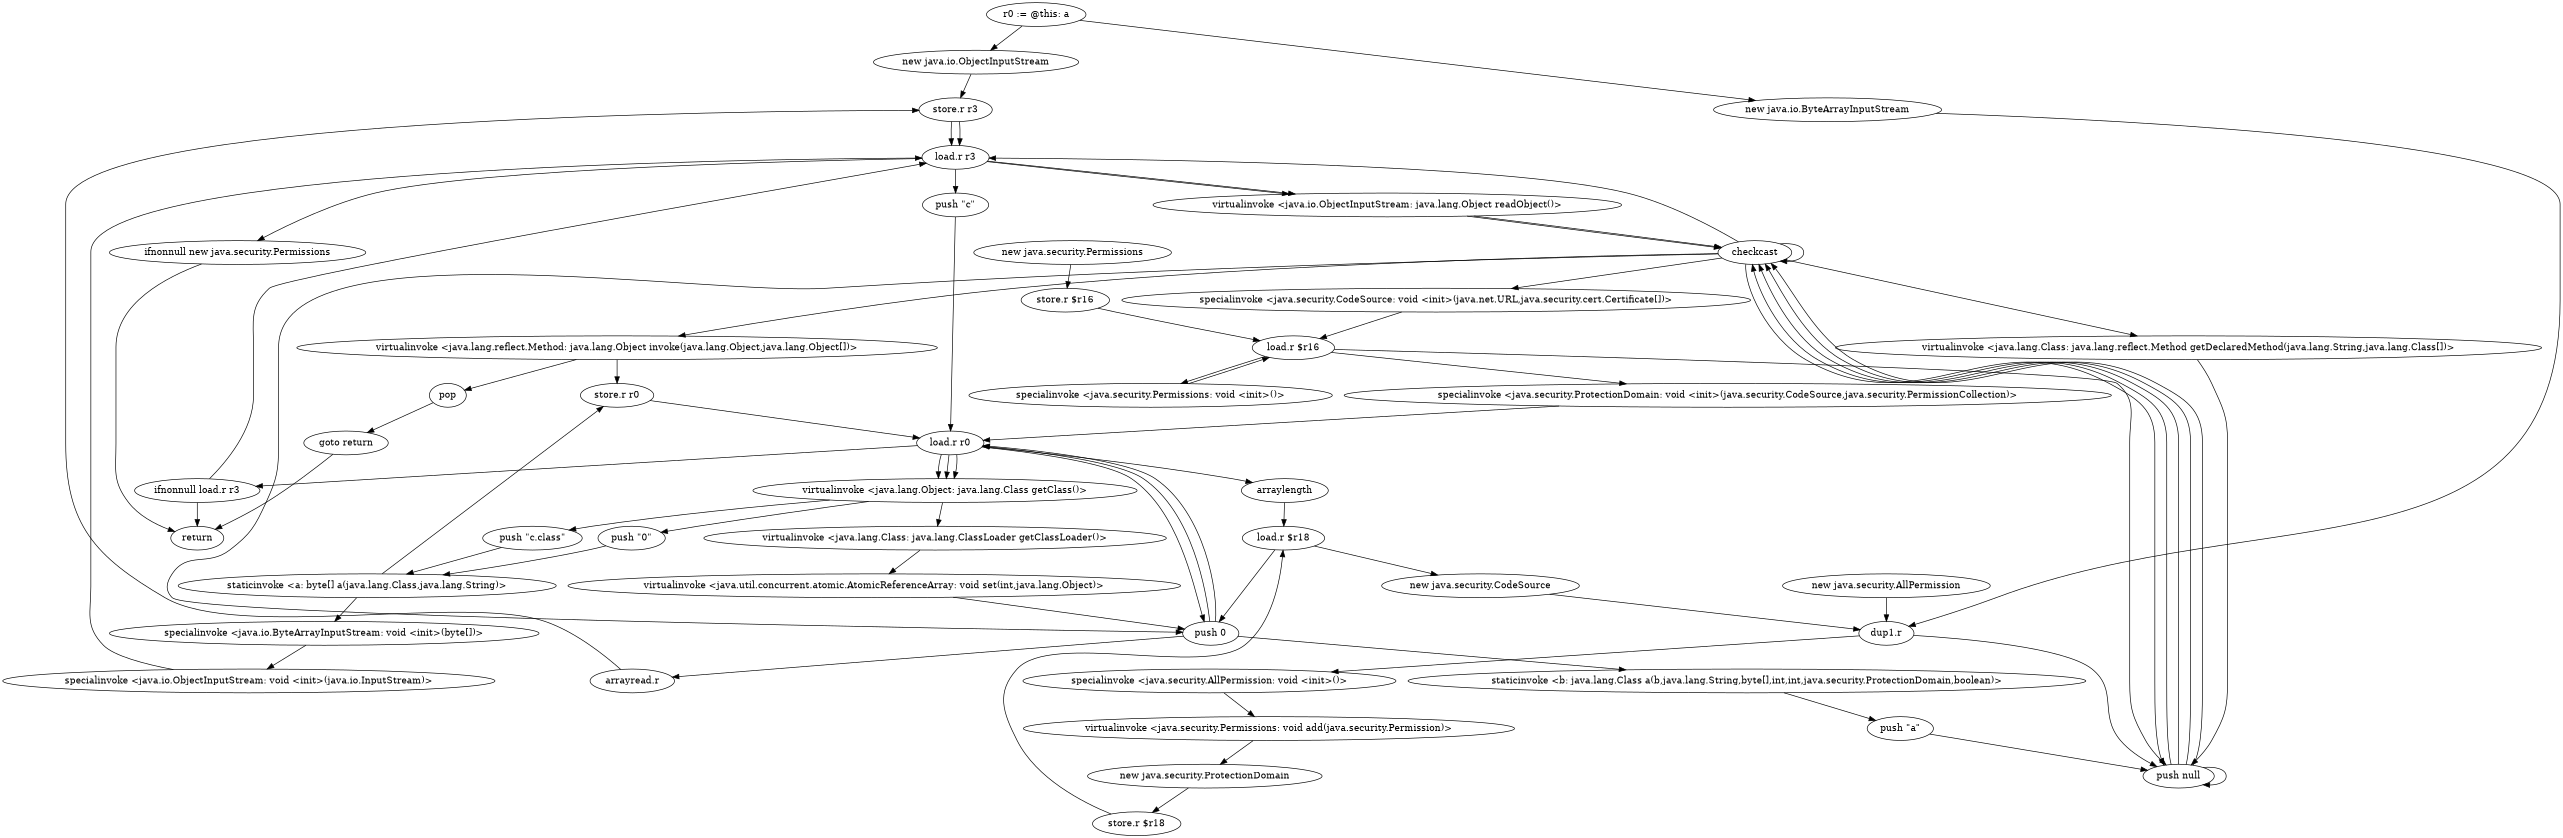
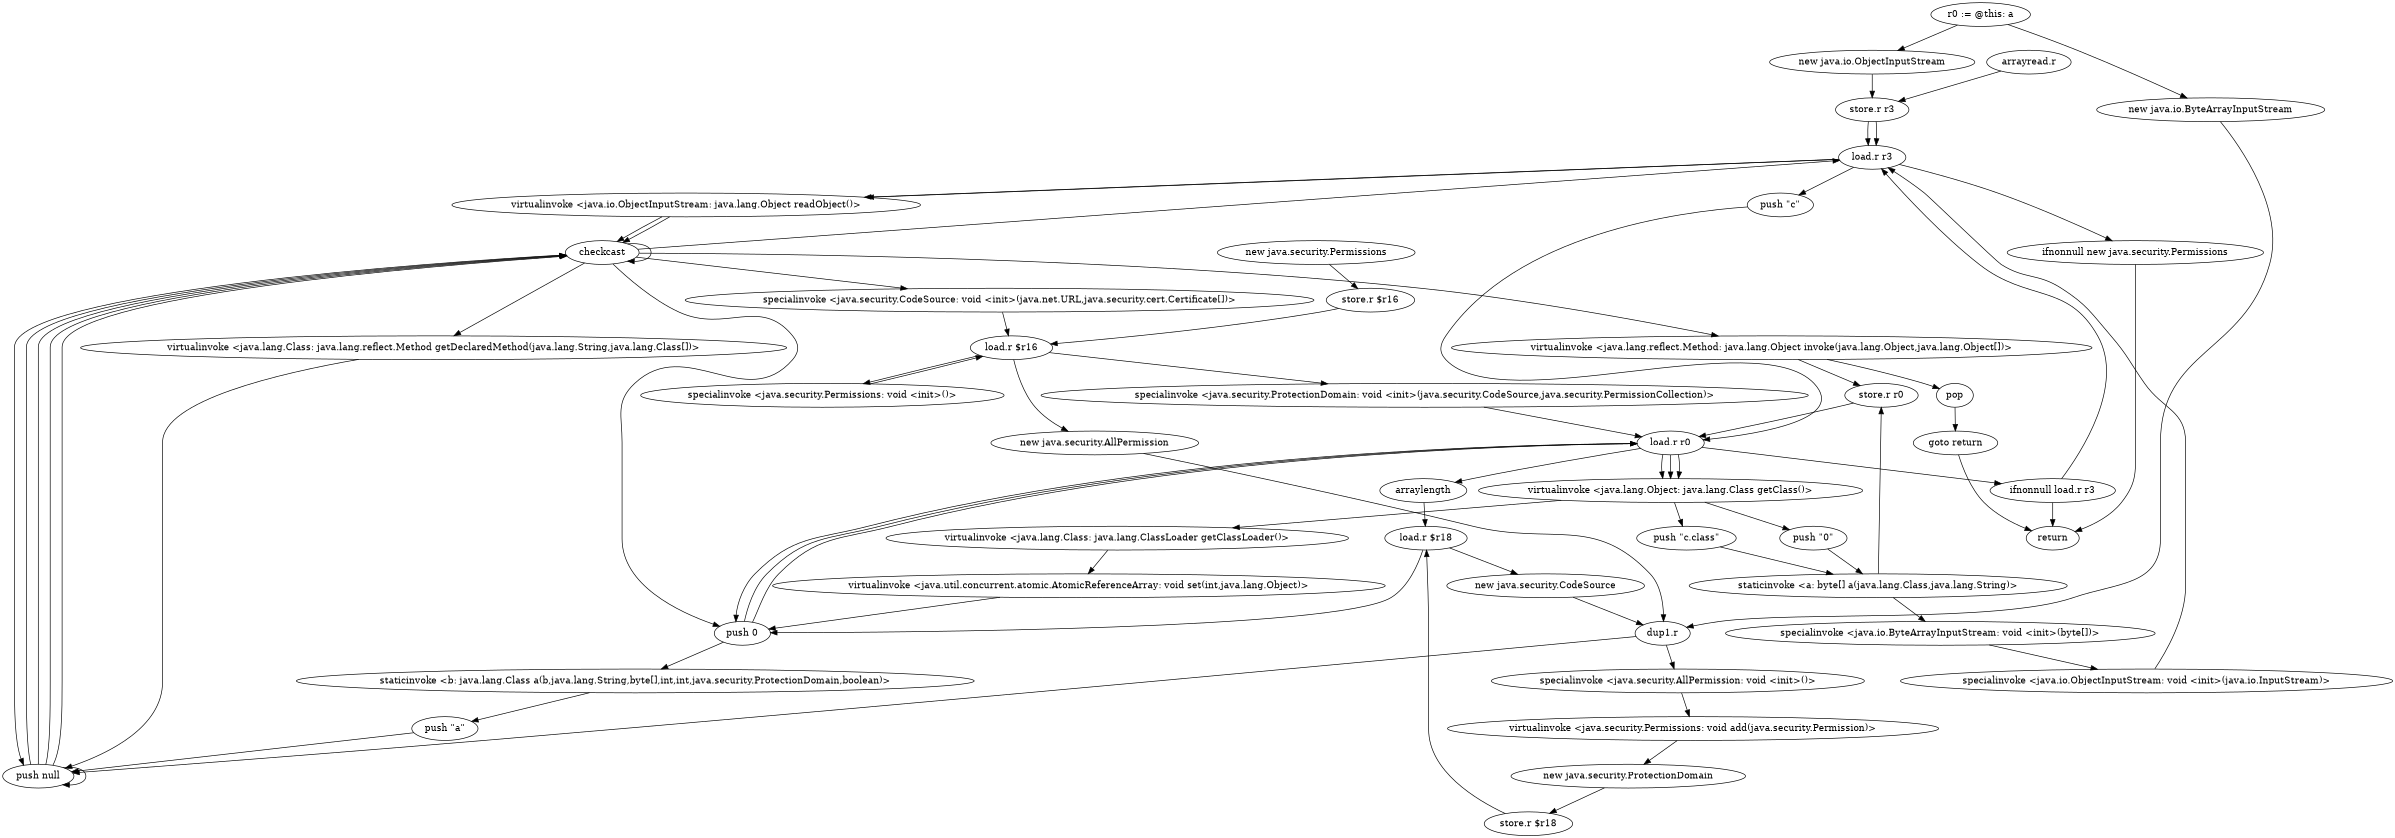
  digraph {
    "r0 := @this: a"
    "new java.io.ObjectInputStream"
    "new java.io.ByteArrayInputStream"
    "store.r r3"
    "load.r r3"
    "virtualinvoke <java.io.ObjectInputStream: java.lang.Object readObject()>"
    "ifnonnull new java.security.Permissions"
    "push \"c\""
    "dup1.r"
    checkcast
    return
    "load.r r0"
    "specialinvoke <java.security.AllPermission: void <init>()>"
    "push null"
    "virtualinvoke <java.lang.Object: java.lang.Class getClass()>"
    "push 0"
    "ifnonnull load.r r3"
    arraylength
    "virtualinvoke <java.security.Permissions: void add(java.security.Permission)>"
    "push \"0\""
    "virtualinvoke <java.lang.Class: java.lang.ClassLoader getClassLoader()>"
    "push \"c.class\""
    "arrayread.r"
    "staticinvoke <b: java.lang.Class a(b,java.lang.String,byte[],int,int,java.security.ProtectionDomain,boolean)>"
    "load.r $r18"
    "staticinvoke <a: byte[] a(java.lang.Class,java.lang.String)>"
    "virtualinvoke <java.util.concurrent.atomic.AtomicReferenceArray: void set(int,java.lang.Object)>"
    "specialinvoke <java.io.ByteArrayInputStream: void <init>(byte[])>"
    "store.r r0"
    "specialinvoke <java.io.ObjectInputStream: void <init>(java.io.InputStream)>"
    "specialinvoke <java.security.CodeSource: void <init>(java.net.URL,java.security.cert.Certificate[])>"
    "virtualinvoke <java.lang.Class: java.lang.reflect.Method getDeclaredMethod(java.lang.String,java.lang.Class[])>"
    "virtualinvoke <java.lang.reflect.Method: java.lang.Object invoke(java.lang.Object,java.lang.Object[])>"
    "load.r $r16"
    pop
    "push \"a\""
    "new java.security.Permissions"
    "store.r $r16"
    "specialinvoke <java.security.Permissions: void <init>()>"
    "new java.security.AllPermission"
    "specialinvoke <java.security.ProtectionDomain: void <init>(java.security.CodeSource,java.security.PermissionCollection)>"
    "new java.security.ProtectionDomain"
    "store.r $r18"
    "new java.security.CodeSource"
    "goto return"
    "r0 := @this: a" -> "new java.io.ObjectInputStream"
    "r0 := @this: a" -> "new java.io.ByteArrayInputStream"
    "new java.io.ObjectInputStream" -> "store.r r3"
    "new java.io.ByteArrayInputStream" -> "dup1.r"
    "store.r r3" -> "load.r r3"
    "store.r r3" -> "load.r r3"
    "load.r r3" -> "virtualinvoke <java.io.ObjectInputStream: java.lang.Object readObject()>"
    "load.r r3" -> "virtualinvoke <java.io.ObjectInputStream: java.lang.Object readObject()>"
    "load.r r3" -> "ifnonnull new java.security.Permissions"
    "load.r r3" -> "push \"c\""
    "virtualinvoke <java.io.ObjectInputStream: java.lang.Object readObject()>" -> checkcast
    "virtualinvoke <java.io.ObjectInputStream: java.lang.Object readObject()>" -> checkcast
    "ifnonnull new java.security.Permissions" -> return
    "push \"c\"" -> "load.r r0"
    "dup1.r" -> "specialinvoke <java.security.AllPermission: void <init>()>"
    "dup1.r" -> "push null"
    checkcast -> "load.r r3"
    checkcast -> checkcast
    checkcast -> "push null"
    checkcast -> "push 0"
    checkcast -> "specialinvoke <java.security.CodeSource: void <init>(java.net.URL,java.security.cert.Certificate[])>"
    checkcast -> "virtualinvoke <java.lang.Class: java.lang.reflect.Method getDeclaredMethod(java.lang.String,java.lang.Class[])>"
    checkcast -> "virtualinvoke <java.lang.reflect.Method: java.lang.Object invoke(java.lang.Object,java.lang.Object[])>"
    "load.r r0" -> "virtualinvoke <java.lang.Object: java.lang.Class getClass()>"
    "load.r r0" -> "virtualinvoke <java.lang.Object: java.lang.Class getClass()>"
    "load.r r0" -> "virtualinvoke <java.lang.Object: java.lang.Class getClass()>"
    "load.r r0" -> "push 0"
    "load.r r0" -> "ifnonnull load.r r3"
    "load.r r0" -> arraylength
    "specialinvoke <java.security.AllPermission: void <init>()>" -> "virtualinvoke <java.security.Permissions: void add(java.security.Permission)>"
    "push null" -> checkcast
    "push null" -> checkcast
    "push null" -> checkcast
    "push null" -> checkcast
    "push null" -> "push null"
    "virtualinvoke <java.lang.Object: java.lang.Class getClass()>" -> "push \"0\""
    "virtualinvoke <java.lang.Object: java.lang.Class getClass()>" -> "virtualinvoke <java.lang.Class: java.lang.ClassLoader getClassLoader()>"
    "virtualinvoke <java.lang.Object: java.lang.Class getClass()>" -> "push \"c.class\""
    "push 0" -> "load.r r0"
    "push 0" -> "load.r r0"
-   "push 0" -> "arrayread.r"
    "push 0" -> "staticinvoke <b: java.lang.Class a(b,java.lang.String,byte[],int,int,java.security.ProtectionDomain,boolean)>"
    "ifnonnull load.r r3" -> "load.r r3"
    "ifnonnull load.r r3" -> return
    arraylength -> "load.r $r18"
    "virtualinvoke <java.security.Permissions: void add(java.security.Permission)>" -> "new java.security.ProtectionDomain"
    "push \"0\"" -> "staticinvoke <a: byte[] a(java.lang.Class,java.lang.String)>"
    "virtualinvoke <java.lang.Class: java.lang.ClassLoader getClassLoader()>" -> "virtualinvoke <java.util.concurrent.atomic.AtomicReferenceArray: void set(int,java.lang.Object)>"
    "push \"c.class\"" -> "staticinvoke <a: byte[] a(java.lang.Class,java.lang.String)>"
    "arrayread.r" -> "store.r r3"
    "staticinvoke <b: java.lang.Class a(b,java.lang.String,byte[],int,int,java.security.ProtectionDomain,boolean)>" -> "push \"a\""
    "load.r $r18" -> "push 0"
    "load.r $r18" -> "new java.security.CodeSource"
    "staticinvoke <a: byte[] a(java.lang.Class,java.lang.String)>" -> "specialinvoke <java.io.ByteArrayInputStream: void <init>(byte[])>"
    "staticinvoke <a: byte[] a(java.lang.Class,java.lang.String)>" -> "store.r r0"
    "virtualinvoke <java.util.concurrent.atomic.AtomicReferenceArray: void set(int,java.lang.Object)>" -> "push 0"
    "specialinvoke <java.io.ByteArrayInputStream: void <init>(byte[])>" -> "specialinvoke <java.io.ObjectInputStream: void <init>(java.io.InputStream)>"
    "store.r r0" -> "load.r r0"
    "specialinvoke <java.io.ObjectInputStream: void <init>(java.io.InputStream)>" -> "load.r r3"
    "specialinvoke <java.security.CodeSource: void <init>(java.net.URL,java.security.cert.Certificate[])>" -> "load.r $r16"
    "virtualinvoke <java.lang.Class: java.lang.reflect.Method getDeclaredMethod(java.lang.String,java.lang.Class[])>" -> "push null"
    "virtualinvoke <java.lang.reflect.Method: java.lang.Object invoke(java.lang.Object,java.lang.Object[])>" -> "store.r r0"
    "virtualinvoke <java.lang.reflect.Method: java.lang.Object invoke(java.lang.Object,java.lang.Object[])>" -> pop
    "load.r $r16" -> "specialinvoke <java.security.Permissions: void <init>()>"
-   "load.r $r16" -> "push null"
+   "load.r $r16" -> "new java.security.AllPermission"
    "load.r $r16" -> "specialinvoke <java.security.ProtectionDomain: void <init>(java.security.CodeSource,java.security.PermissionCollection)>"
    pop -> "goto return"
    "push \"a\"" -> "push null"
    "new java.security.Permissions" -> "store.r $r16"
    "store.r $r16" -> "load.r $r16"
    "specialinvoke <java.security.Permissions: void <init>()>" -> "load.r $r16"
    "new java.security.AllPermission" -> "dup1.r"
    "specialinvoke <java.security.ProtectionDomain: void <init>(java.security.CodeSource,java.security.PermissionCollection)>" -> "load.r r0"
    "new java.security.ProtectionDomain" -> "store.r $r18"
    "store.r $r18" -> "load.r $r18"
    "new java.security.CodeSource" -> "dup1.r"
    "goto return" -> return
  }
